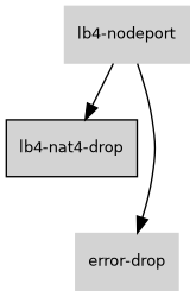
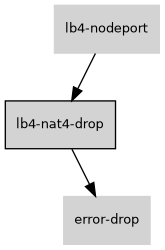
  digraph {
    fontname="DejaVu Sans"
    rankdir=TB
    node [color=lightgray fillcolor=lightgray fontcolor=black fontname="DejaVu Sans" fontsize=10 shape=box style=filled]
    edge [fontname="DejaVu Sans" fontsize=8]
    n1 [color=black label="lb4-nat4-drop"]
    "error-drop"
    "lb4-nodeport"
-   "lb4-nodeport" -> "error-drop"
+   n1 -> "error-drop"
    "lb4-nodeport" -> n1
  }
